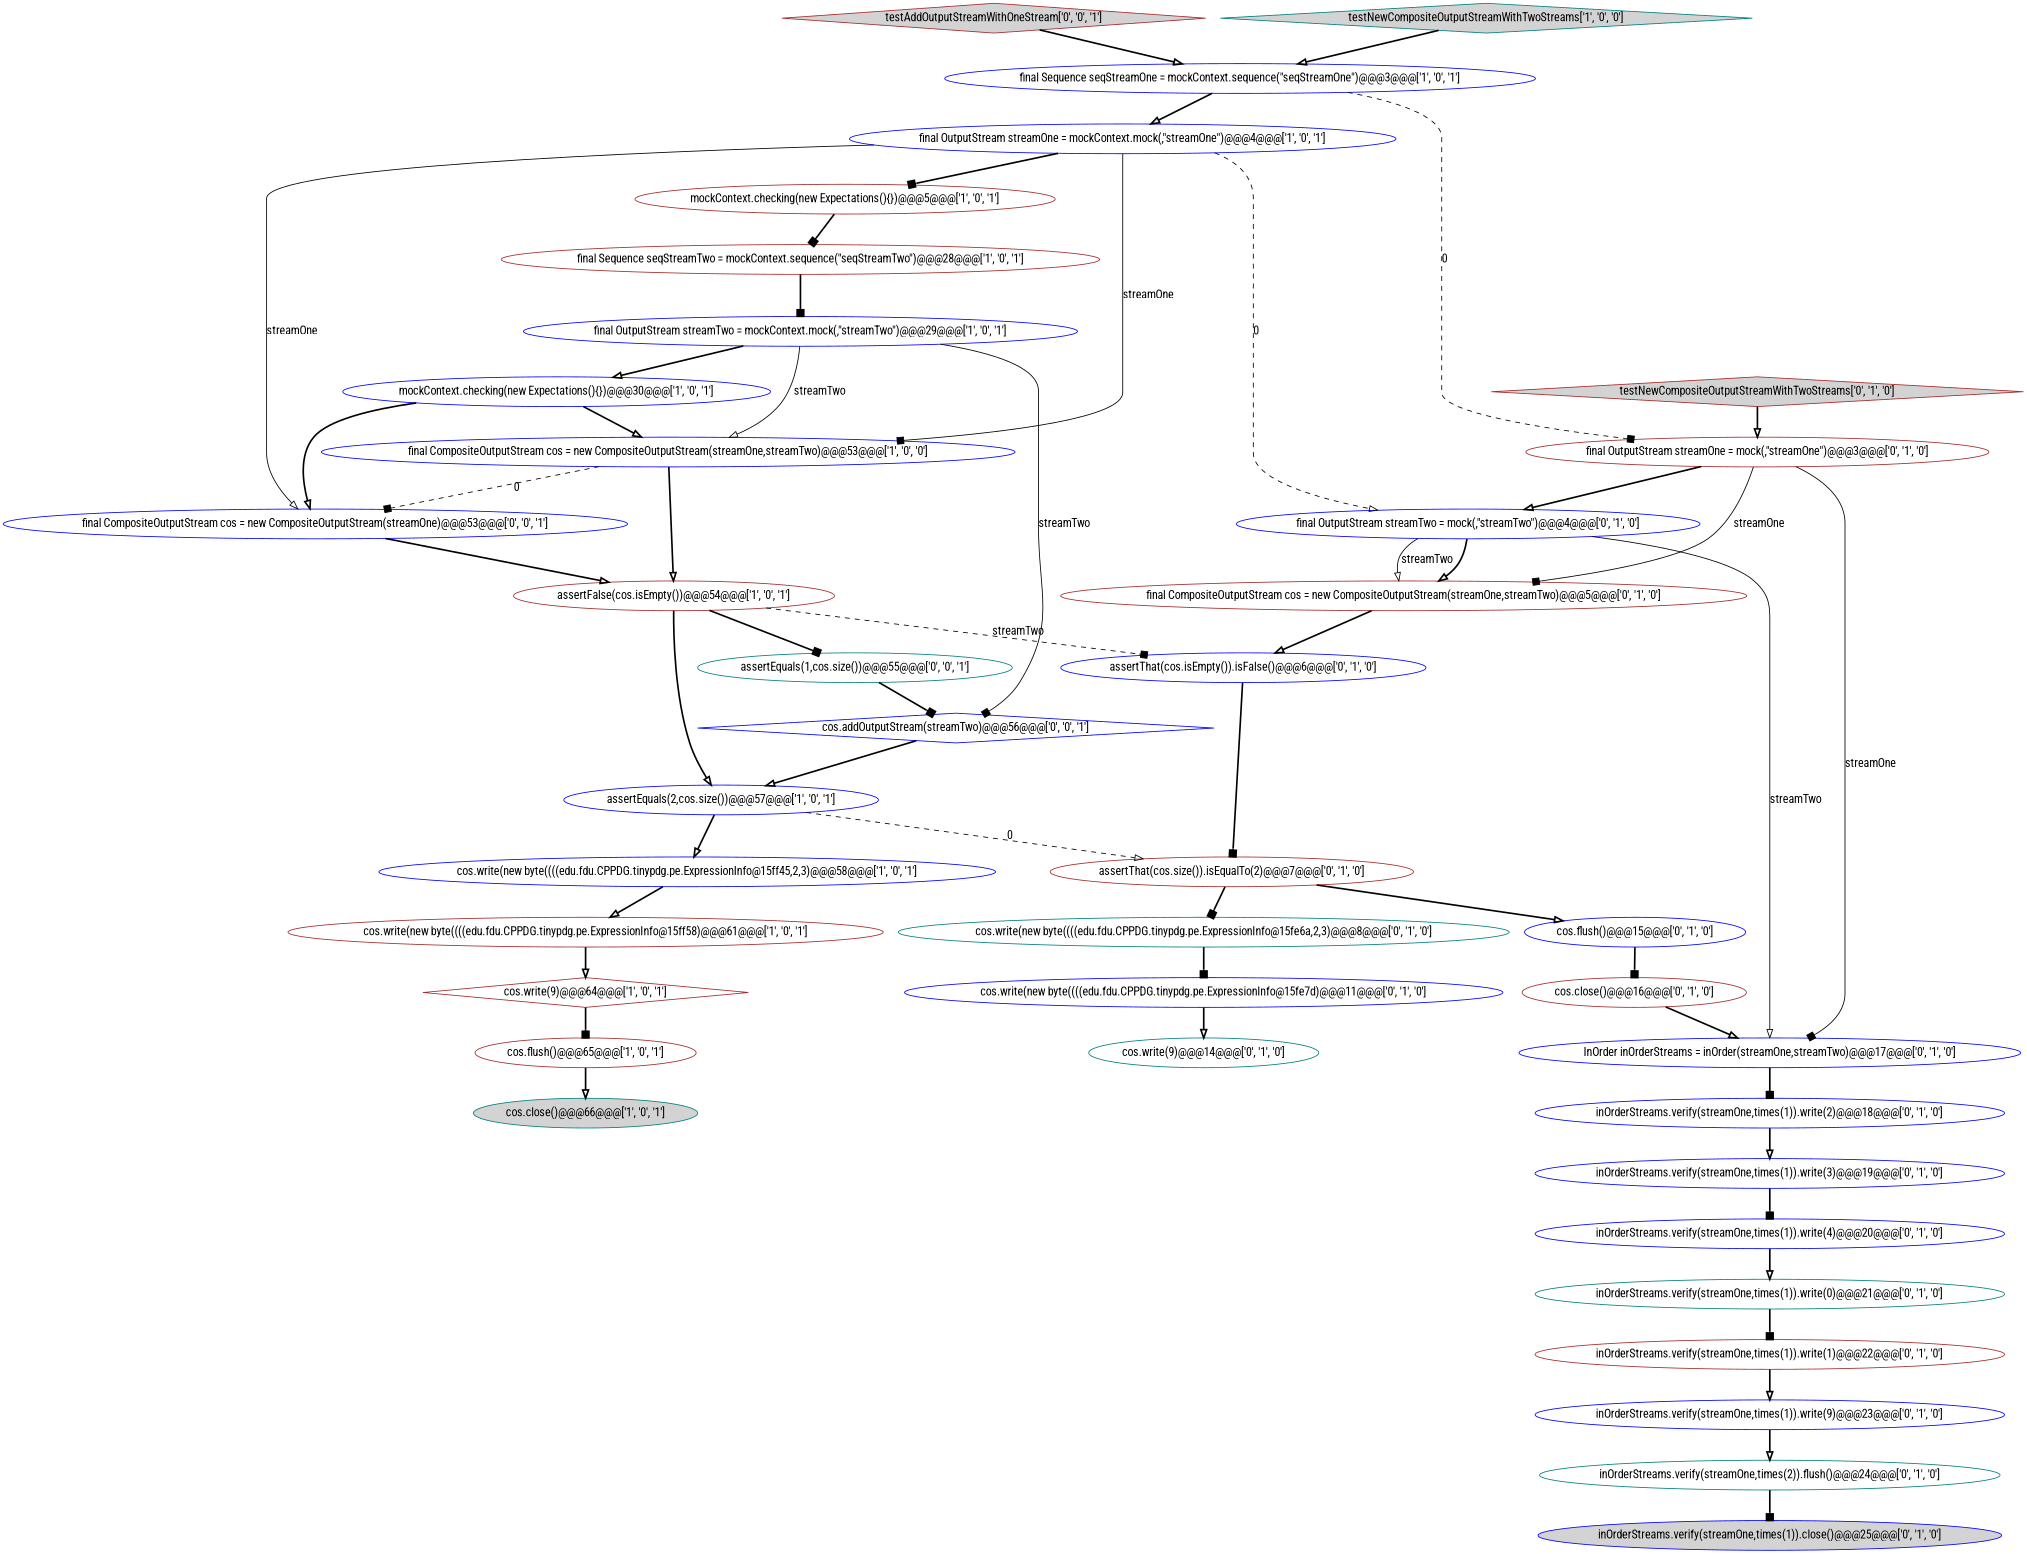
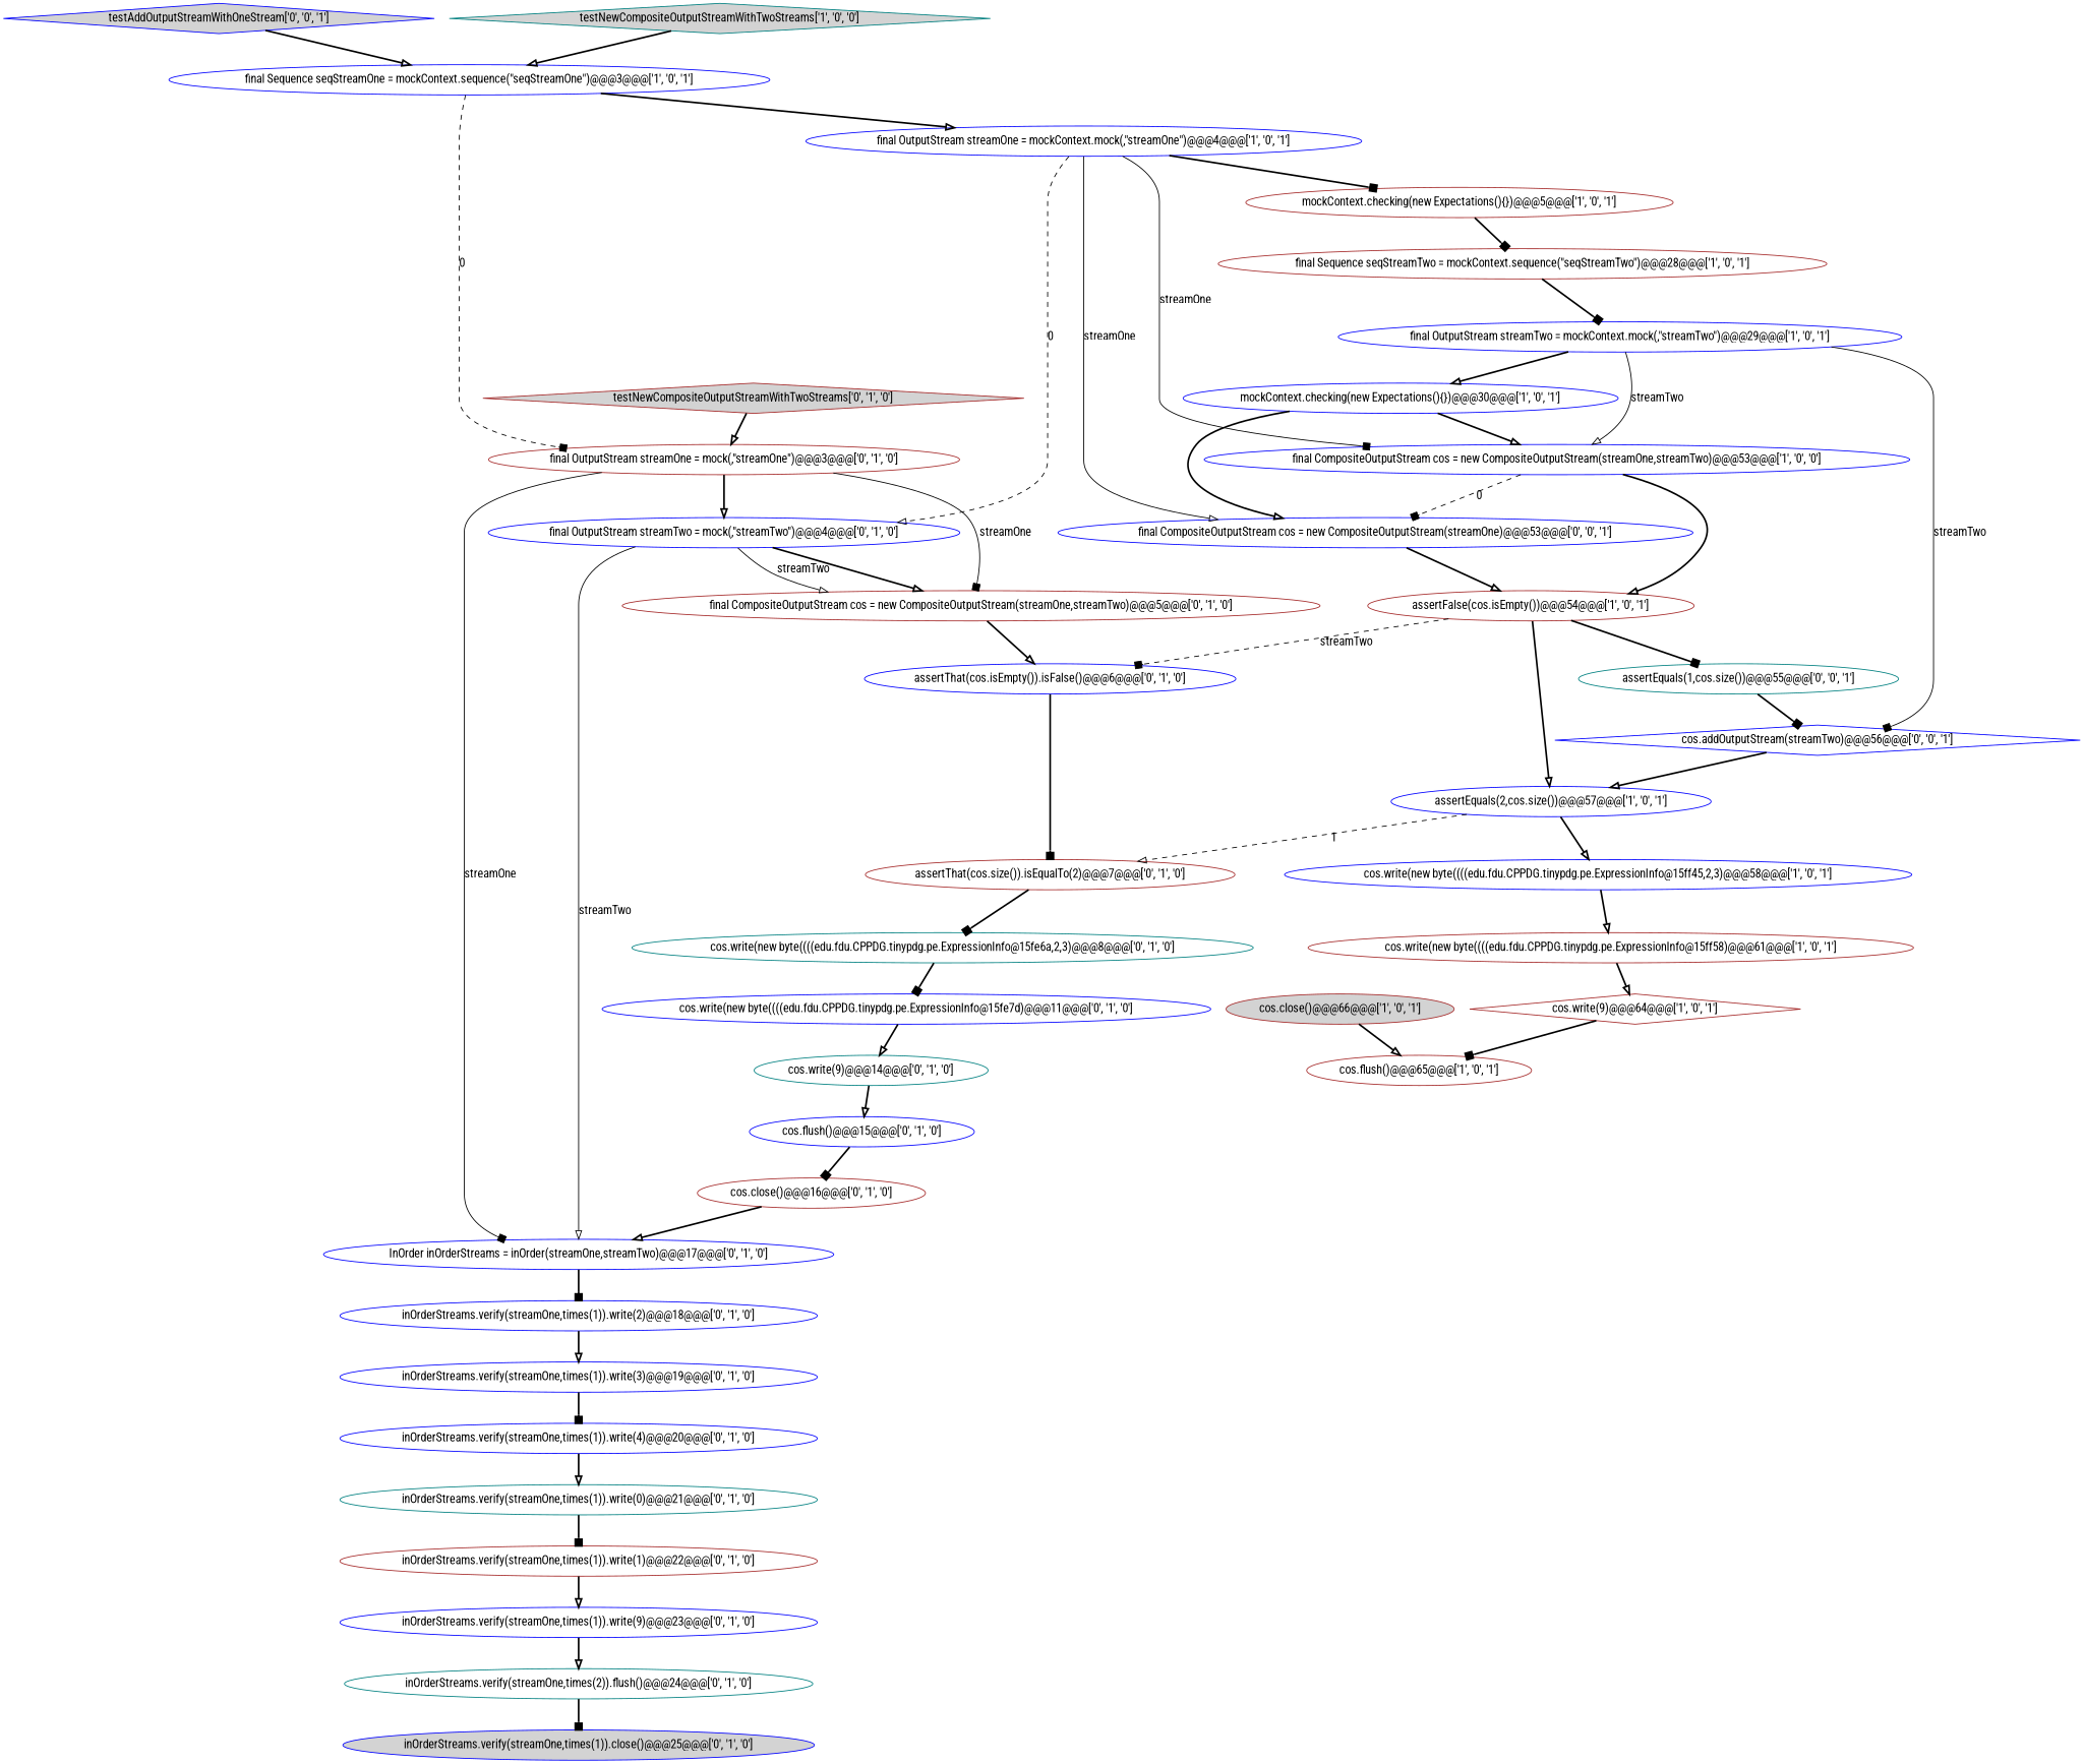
  digraph {
    fontname="Roboto Condensed"
    node [color=blue fillcolor=white fontname="Roboto Condensed" shape=ellipse style=filled]
    edge [arrowhead=onormal fontname="Roboto Condensed" style=bold]
    n1 [label="final CompositeOutputStream cos = new CompositeOutputStream(streamOne)@@@53@@@['0', '0', '1']"]
    n2 [color=brown label="assertFalse(cos.isEmpty())@@@54@@@['1', '0', '1']"]
    n3 [label="assertEquals(2,cos.size())@@@57@@@['1', '0', '1']"]
    n4 [label="assertThat(cos.isEmpty()).isFalse()@@@6@@@['0', '1', '0']"]
    n5 [color=teal label="assertEquals(1,cos.size())@@@55@@@['0', '0', '1']"]
    n6 [color=brown label="assertThat(cos.size()).isEqualTo(2)@@@7@@@['0', '1', '0']"]
    n7 [color=teal label="cos.write(new byte((((edu.fdu.CPPDG.tinypdg.pe.ExpressionInfo@15fe6a,2,3)@@@8@@@['0', '1', '0']"]
    n8 [label="cos.write(new byte((((edu.fdu.CPPDG.tinypdg.pe.ExpressionInfo@15fe7d)@@@11@@@['0', '1', '0']"]
    n9 [label="cos.addOutputStream(streamTwo)@@@56@@@['0', '0', '1']" shape=diamond]
    n10 [label="cos.write(new byte((((edu.fdu.CPPDG.tinypdg.pe.ExpressionInfo@15ff45,2,3)@@@58@@@['1', '0', '1']"]
    n11 [label="final OutputStream streamTwo = mock(,\"streamTwo\")@@@4@@@['0', '1', '0']"]
    n12 [color=brown label="final CompositeOutputStream cos = new CompositeOutputStream(streamOne,streamTwo)@@@5@@@['0', '1', '0']"]
    n13 [label="InOrder inOrderStreams = inOrder(streamOne,streamTwo)@@@17@@@['0', '1', '0']"]
    n14 [label="inOrderStreams.verify(streamOne,times(1)).write(2)@@@18@@@['0', '1', '0']"]
    n15 [color=brown label="cos.write(new byte((((edu.fdu.CPPDG.tinypdg.pe.ExpressionInfo@15ff58)@@@61@@@['1', '0', '1']"]
    n16 [color=brown label="cos.write(9)@@@64@@@['1', '0', '1']" shape=diamond]
    n17 [color=brown label="cos.flush()@@@65@@@['1', '0', '1']"]
-   n18 [color=teal fillcolor=lightgray label="cos.close()@@@66@@@['1', '0', '1']"]
+   n18 [color=brown fillcolor=lightgray label="cos.close()@@@66@@@['1', '0', '1']"]
    n19 [color=brown label="final OutputStream streamOne = mock(,\"streamOne\")@@@3@@@['0', '1', '0']"]
    n20 [label="final OutputStream streamTwo = mockContext.mock(,\"streamTwo\")@@@29@@@['1', '0', '1']"]
    n21 [label="final CompositeOutputStream cos = new CompositeOutputStream(streamOne,streamTwo)@@@53@@@['1', '0', '0']"]
    n22 [label="mockContext.checking(new Expectations(){})@@@30@@@['1', '0', '1']"]
    n23 [color=brown fillcolor=lightgray label="testNewCompositeOutputStreamWithTwoStreams['0', '1', '0']" shape=diamond]
    n24 [color=brown label="inOrderStreams.verify(streamOne,times(1)).write(1)@@@22@@@['0', '1', '0']"]
    n25 [label="inOrderStreams.verify(streamOne,times(1)).write(9)@@@23@@@['0', '1', '0']"]
    n26 [color=teal label="inOrderStreams.verify(streamOne,times(2)).flush()@@@24@@@['0', '1', '0']"]
    n27 [label="final Sequence seqStreamOne = mockContext.sequence(\"seqStreamOne\")@@@3@@@['1', '0', '1']"]
    n28 [label="final OutputStream streamOne = mockContext.mock(,\"streamOne\")@@@4@@@['1', '0', '1']"]
    n29 [color=brown label="mockContext.checking(new Expectations(){})@@@5@@@['1', '0', '1']"]
    n30 [color=brown label="cos.close()@@@16@@@['0', '1', '0']"]
    n31 [color=teal label="cos.write(9)@@@14@@@['0', '1', '0']"]
    n32 [label="cos.flush()@@@15@@@['0', '1', '0']"]
    n33 [label="inOrderStreams.verify(streamOne,times(1)).write(3)@@@19@@@['0', '1', '0']"]
    n34 [label="inOrderStreams.verify(streamOne,times(1)).write(4)@@@20@@@['0', '1', '0']"]
    n35 [color=teal label="inOrderStreams.verify(streamOne,times(1)).write(0)@@@21@@@['0', '1', '0']"]
    n36 [color=brown label="final Sequence seqStreamTwo = mockContext.sequence(\"seqStreamTwo\")@@@28@@@['1', '0', '1']"]
-   n37 [color=brown fillcolor=lightgray label="testAddOutputStreamWithOneStream['0', '0', '1']" shape=diamond]
+   n37 [fillcolor=lightgray label="testAddOutputStreamWithOneStream['0', '0', '1']" shape=diamond]
    n38 [fillcolor=lightgray label="inOrderStreams.verify(streamOne,times(1)).close()@@@25@@@['0', '1', '0']"]
    n39 [color=teal fillcolor=lightgray label="testNewCompositeOutputStreamWithTwoStreams['1', '0', '0']" shape=diamond]
    n1 -> n2
    n2 -> n3
    n2 -> n4 [arrowhead=box label=streamTwo style=dashed]
    n2 -> n5 [arrowhead=box]
-   n3 -> n6 [label=0 style=dashed]
+   n3 -> n6 [label=1 style=dashed]
    n3 -> n10
    n4 -> n6 [arrowhead=box]
    n5 -> n9 [arrowhead=box]
    n6 -> n7 [arrowhead=box]
    n7 -> n8 [arrowhead=box]
    n8 -> n31
    n9 -> n3
    n10 -> n15
    n11 -> n12
    n11 -> n12 [label=streamTwo style=solid]
    n11 -> n13 [label=streamTwo style=solid]
    n12 -> n4
    n13 -> n14 [arrowhead=box]
    n14 -> n33
    n15 -> n16
    n16 -> n17 [arrowhead=box]
-   n17 -> n18
+   n18 -> n17
    n19 -> n11
    n19 -> n12 [arrowhead=box label=streamOne style=solid]
    n19 -> n13 [arrowhead=box label=streamOne style=solid]
    n20 -> n9 [arrowhead=box label=streamTwo style=solid]
    n20 -> n21 [label=streamTwo style=solid]
    n20 -> n22
    n21 -> n1 [arrowhead=box label=0 style=dashed]
    n21 -> n2
    n22 -> n1
    n22 -> n21
    n23 -> n19
    n24 -> n25
    n25 -> n26
    n26 -> n38 [arrowhead=box]
    n27 -> n19 [arrowhead=box label=0 style=dashed]
    n27 -> n28
    n28 -> n1 [label=streamOne style=solid]
    n28 -> n11 [label=0 style=dashed]
    n28 -> n21 [arrowhead=box label=streamOne style=solid]
    n28 -> n29 [arrowhead=box]
    n29 -> n36 [arrowhead=box]
    n30 -> n13
-   n6 -> n32
+   n31 -> n32
    n32 -> n30 [arrowhead=box]
    n33 -> n34 [arrowhead=box]
    n34 -> n35
    n35 -> n24 [arrowhead=box]
    n36 -> n20 [arrowhead=box]
    n37 -> n27
    n39 -> n27
  }
